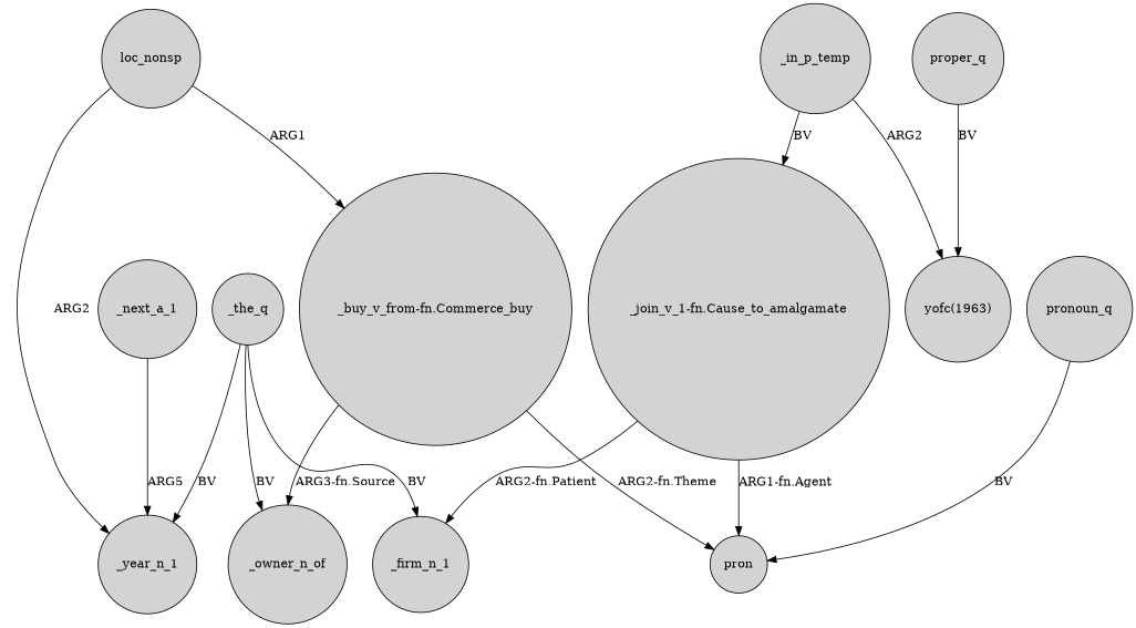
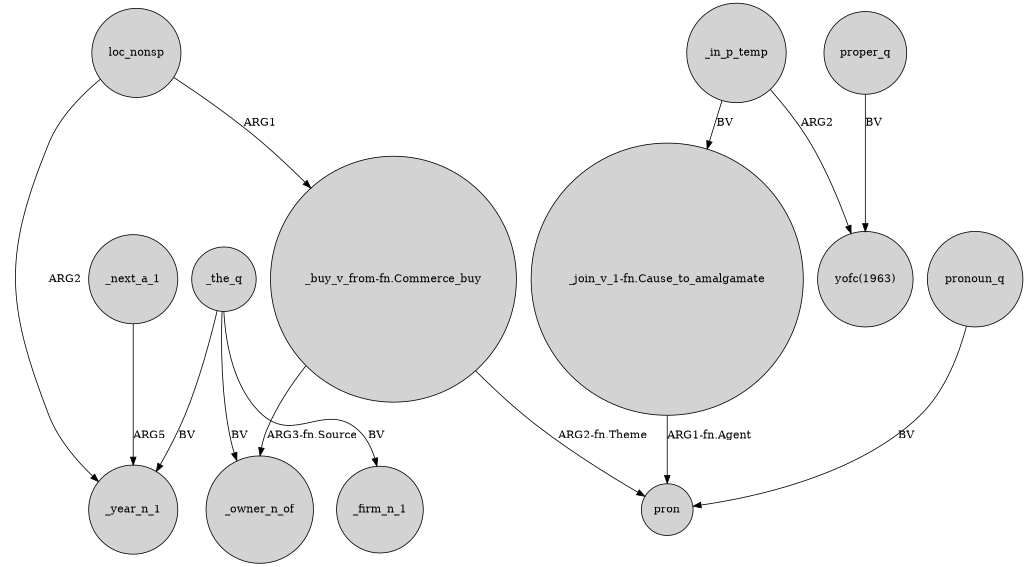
  digraph {
    node [shape=circle style=filled]
    "_join_v_1-fn.Cause_to_amalgamate"
    pron
    _firm_n_1
    loc_nonsp
    "_buy_v_from-fn.Commerce_buy"
    _year_n_1
    _owner_n_of
    _next_a_1
    _the_q
    _in_p_temp
    "yofc(1963)"
    proper_q
    pronoun_q
    "_join_v_1-fn.Cause_to_amalgamate" -> pron [label="ARG1-fn.Agent"]
-   "_join_v_1-fn.Cause_to_amalgamate" -> _firm_n_1 [label="ARG2-fn.Patient"]
    loc_nonsp -> "_buy_v_from-fn.Commerce_buy" [label=ARG1]
    loc_nonsp -> _year_n_1 [label=ARG2]
    "_buy_v_from-fn.Commerce_buy" -> pron [label="ARG2-fn.Theme"]
    "_buy_v_from-fn.Commerce_buy" -> _owner_n_of [label="ARG3-fn.Source"]
    _next_a_1 -> _year_n_1 [label=ARG5]
    _the_q -> _firm_n_1 [label=BV]
    _the_q -> _year_n_1 [label=BV]
    _the_q -> _owner_n_of [label=BV]
    _in_p_temp -> "_join_v_1-fn.Cause_to_amalgamate" [label=BV]
    _in_p_temp -> "yofc(1963)" [label=ARG2]
    proper_q -> "yofc(1963)" [label=BV]
    pronoun_q -> pron [label=BV]
  }
